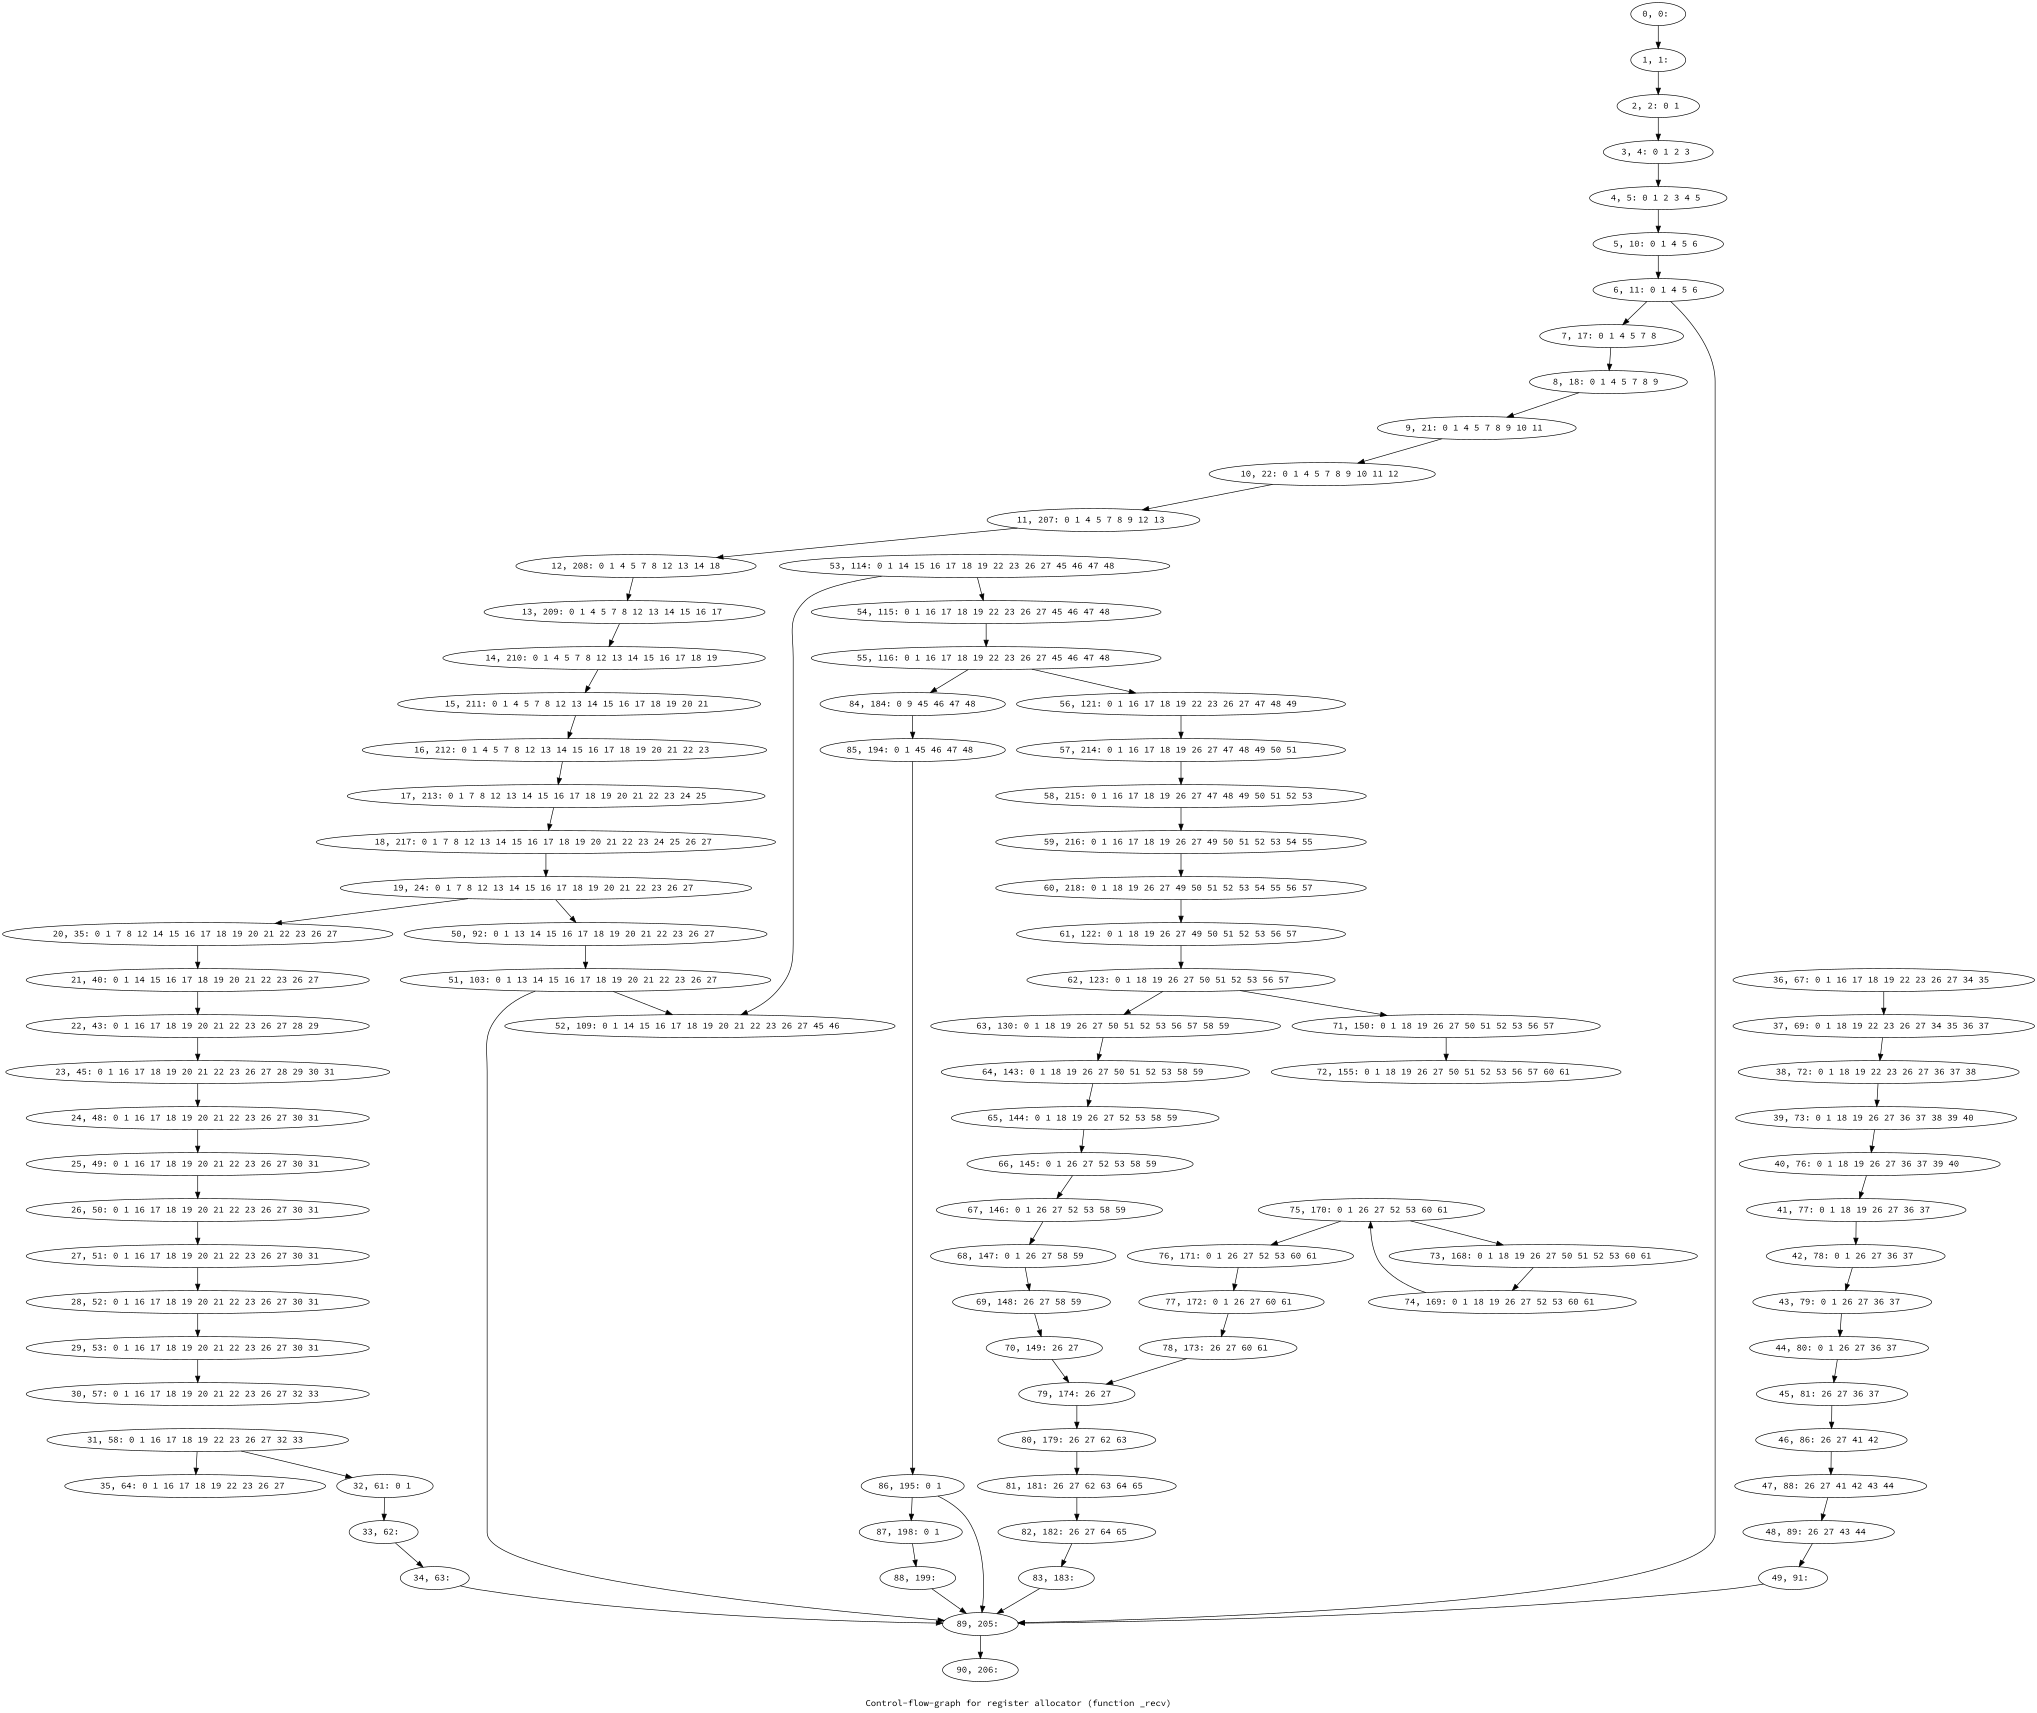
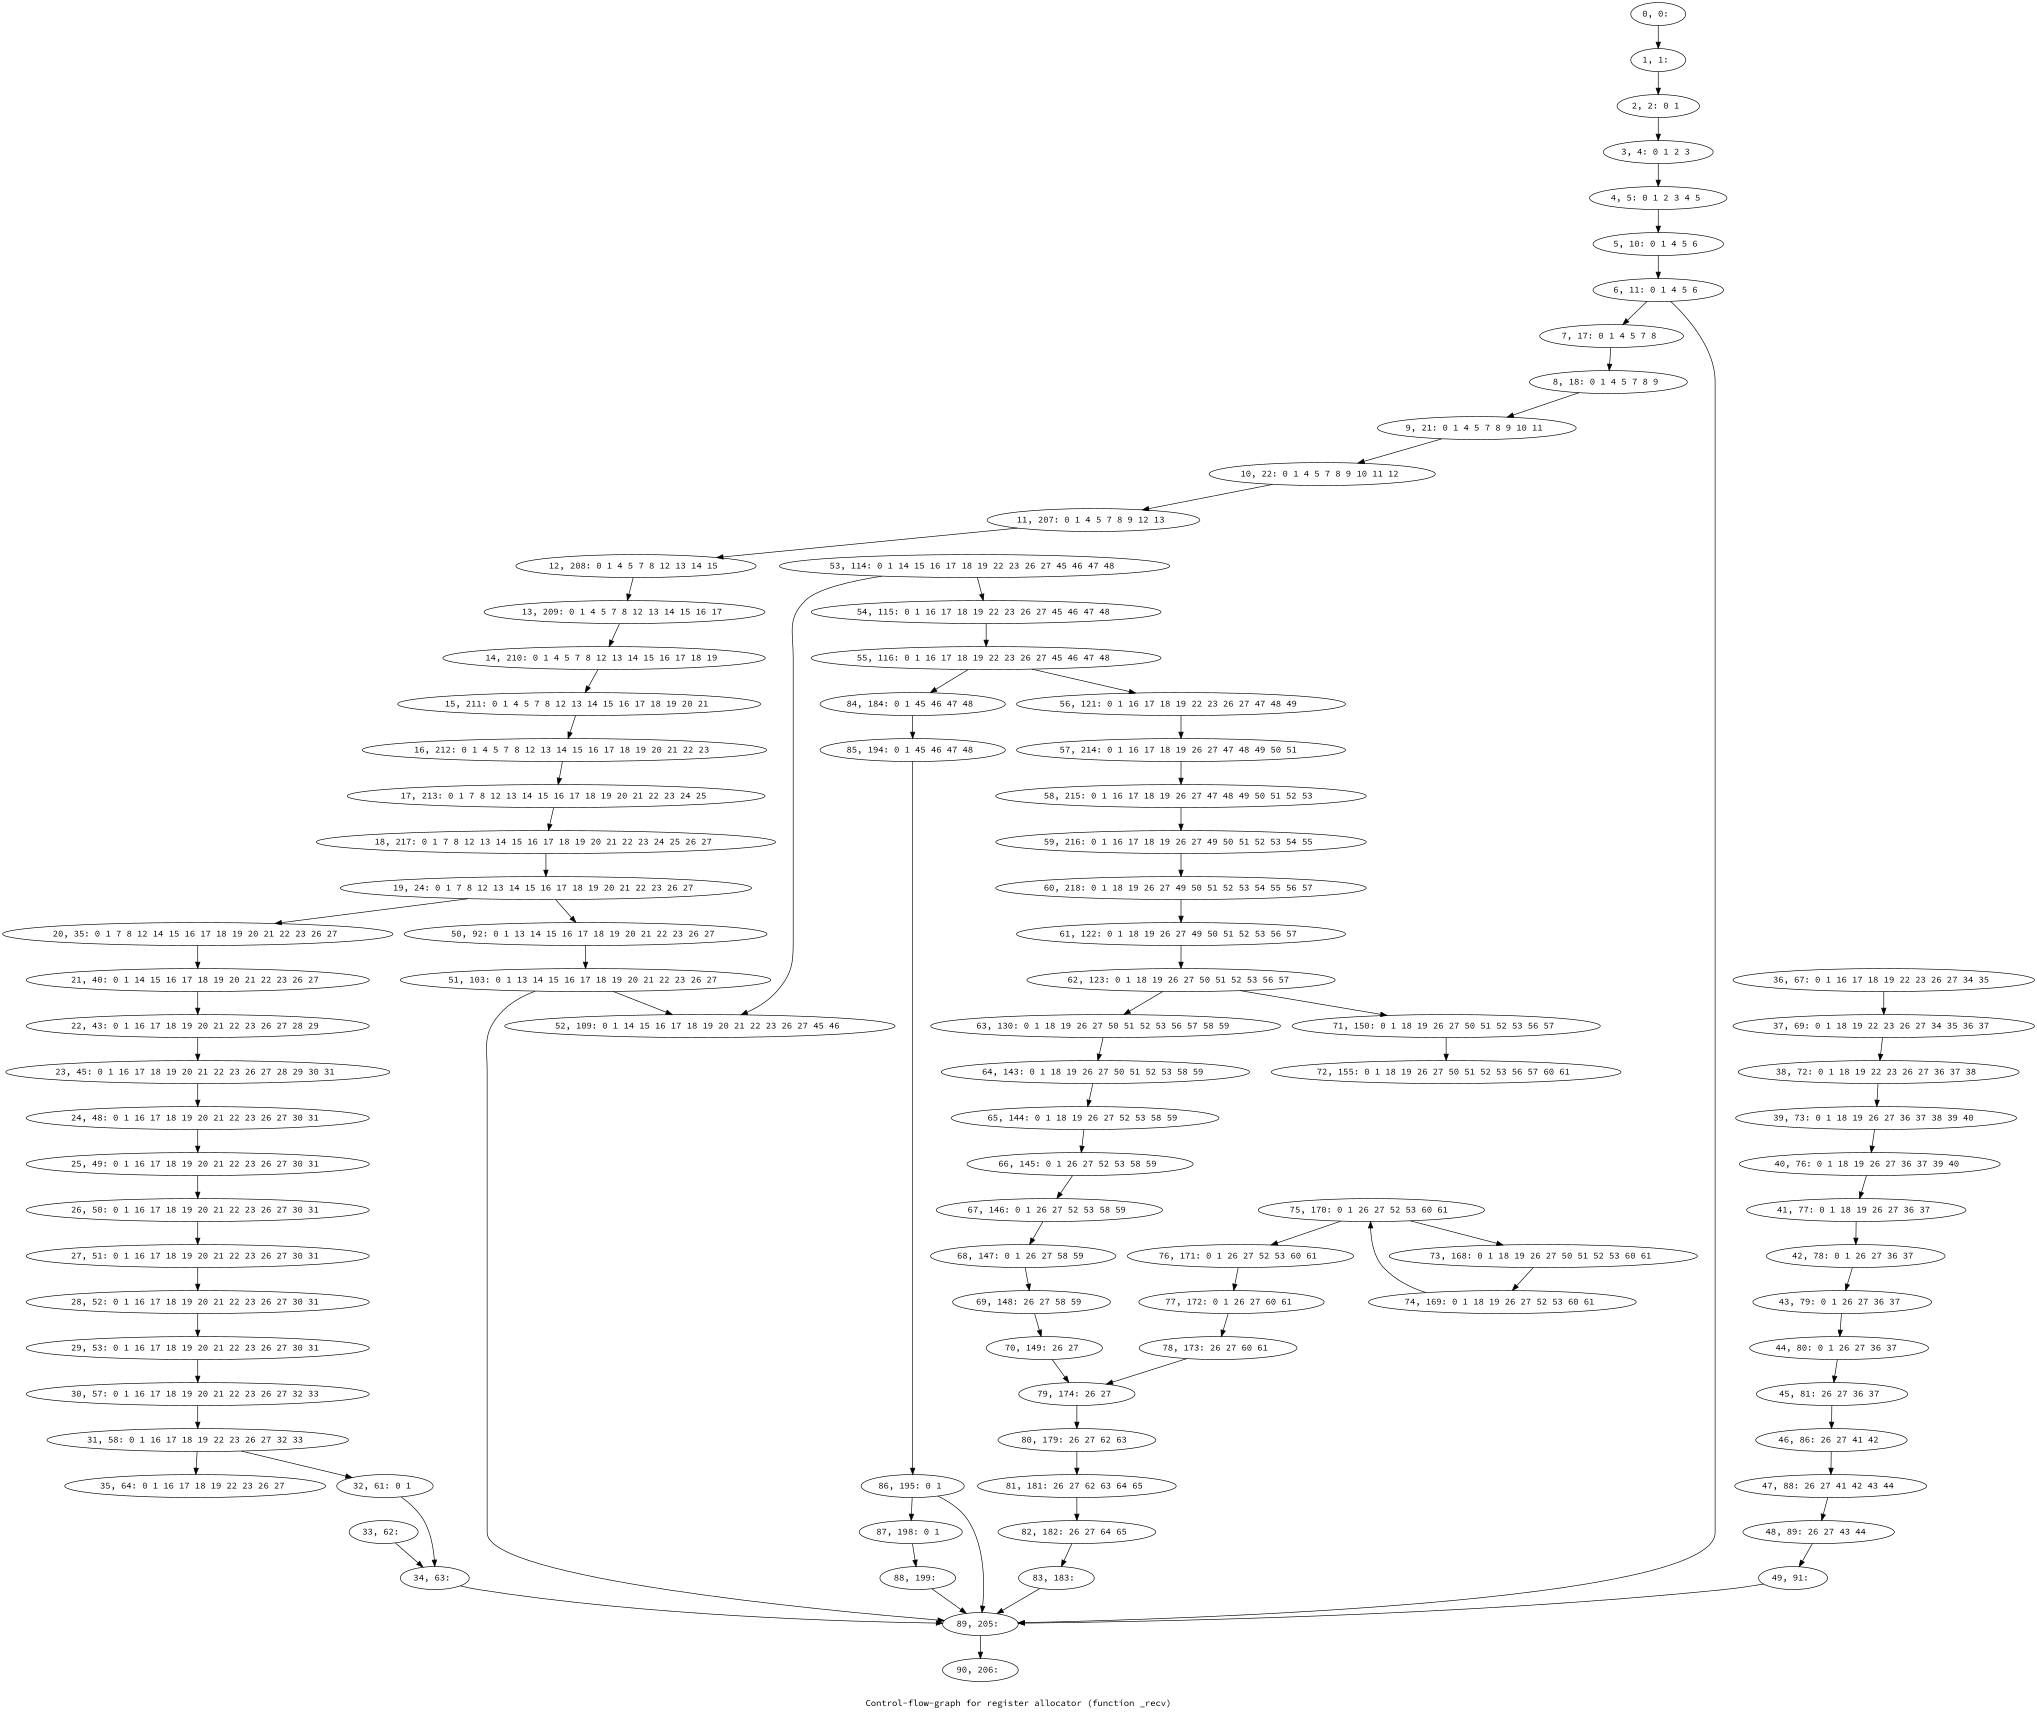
  digraph {
    fontname="Source Code Pro"
    label="Control-flow-graph for register allocator (function _recv)"
    node [fontname="Source Code Pro"]
    edge [fontname="Source Code Pro"]
    n1 [label="0, 0: "]
    n2 [label="1, 1: "]
    n3 [label="2, 2: 0 1 "]
    n4 [label="3, 4: 0 1 2 3 "]
    n5 [label="4, 5: 0 1 2 3 4 5 "]
    n6 [label="5, 10: 0 1 4 5 6 "]
    n7 [label="6, 11: 0 1 4 5 6 "]
    n8 [label="7, 17: 0 1 4 5 7 8 "]
    n9 [label="89, 205: "]
    n10 [label="8, 18: 0 1 4 5 7 8 9 "]
    n11 [label="90, 206: "]
    n12 [label="9, 21: 0 1 4 5 7 8 9 10 11 "]
    n13 [label="10, 22: 0 1 4 5 7 8 9 10 11 12 "]
    n14 [label="11, 207: 0 1 4 5 7 8 9 12 13 "]
-   n15 [label="12, 208: 0 1 4 5 7 8 12 13 14 18"]
+   n15 [label="12, 208: 0 1 4 5 7 8 12 13 14 15 "]
    n16 [label="13, 209: 0 1 4 5 7 8 12 13 14 15 16 17 "]
    n17 [label="14, 210: 0 1 4 5 7 8 12 13 14 15 16 17 18 19 "]
    n18 [label="15, 211: 0 1 4 5 7 8 12 13 14 15 16 17 18 19 20 21 "]
    n19 [label="16, 212: 0 1 4 5 7 8 12 13 14 15 16 17 18 19 20 21 22 23 "]
    n20 [label="17, 213: 0 1 7 8 12 13 14 15 16 17 18 19 20 21 22 23 24 25 "]
    n21 [label="18, 217: 0 1 7 8 12 13 14 15 16 17 18 19 20 21 22 23 24 25 26 27 "]
    n22 [label="19, 24: 0 1 7 8 12 13 14 15 16 17 18 19 20 21 22 23 26 27 "]
    n23 [label="20, 35: 0 1 7 8 12 14 15 16 17 18 19 20 21 22 23 26 27 "]
    n24 [label="50, 92: 0 1 13 14 15 16 17 18 19 20 21 22 23 26 27 "]
    n25 [label="21, 40: 0 1 14 15 16 17 18 19 20 21 22 23 26 27 "]
    n26 [label="51, 103: 0 1 13 14 15 16 17 18 19 20 21 22 23 26 27 "]
    n27 [label="22, 43: 0 1 16 17 18 19 20 21 22 23 26 27 28 29 "]
    n28 [label="23, 45: 0 1 16 17 18 19 20 21 22 23 26 27 28 29 30 31 "]
    n29 [label="24, 48: 0 1 16 17 18 19 20 21 22 23 26 27 30 31 "]
    n30 [label="25, 49: 0 1 16 17 18 19 20 21 22 23 26 27 30 31 "]
    n31 [label="26, 50: 0 1 16 17 18 19 20 21 22 23 26 27 30 31 "]
    n32 [label="27, 51: 0 1 16 17 18 19 20 21 22 23 26 27 30 31 "]
    n33 [label="28, 52: 0 1 16 17 18 19 20 21 22 23 26 27 30 31 "]
    n34 [label="29, 53: 0 1 16 17 18 19 20 21 22 23 26 27 30 31 "]
    n35 [label="30, 57: 0 1 16 17 18 19 20 21 22 23 26 27 32 33 "]
    n36 [label="31, 58: 0 1 16 17 18 19 22 23 26 27 32 33 "]
    n37 [label="32, 61: 0 1 "]
    n38 [label="35, 64: 0 1 16 17 18 19 22 23 26 27 "]
    n39 [label="33, 62: "]
    n40 [label="34, 63: "]
    n41 [label="36, 67: 0 1 16 17 18 19 22 23 26 27 34 35 "]
    n42 [label="37, 69: 0 1 18 19 22 23 26 27 34 35 36 37 "]
    n43 [label="38, 72: 0 1 18 19 22 23 26 27 36 37 38 "]
    n44 [label="39, 73: 0 1 18 19 26 27 36 37 38 39 40 "]
    n45 [label="40, 76: 0 1 18 19 26 27 36 37 39 40 "]
    n46 [label="41, 77: 0 1 18 19 26 27 36 37 "]
    n47 [label="42, 78: 0 1 26 27 36 37 "]
    n48 [label="43, 79: 0 1 26 27 36 37 "]
    n49 [label="44, 80: 0 1 26 27 36 37 "]
    n50 [label="45, 81: 26 27 36 37 "]
    n51 [label="46, 86: 26 27 41 42 "]
    n52 [label="47, 88: 26 27 41 42 43 44 "]
    n53 [label="48, 89: 26 27 43 44 "]
    n54 [label="49, 91: "]
    n55 [label="52, 109: 0 1 14 15 16 17 18 19 20 21 22 23 26 27 45 46 "]
    n56 [label="53, 114: 0 1 14 15 16 17 18 19 22 23 26 27 45 46 47 48 "]
    n57 [label="54, 115: 0 1 16 17 18 19 22 23 26 27 45 46 47 48 "]
    n58 [label="55, 116: 0 1 16 17 18 19 22 23 26 27 45 46 47 48 "]
    n59 [label="56, 121: 0 1 16 17 18 19 22 23 26 27 47 48 49 "]
-   n60 [label="84, 184: 0 9 45 46 47 48"]
+   n60 [label="84, 184: 0 1 45 46 47 48 "]
    n61 [label="57, 214: 0 1 16 17 18 19 26 27 47 48 49 50 51 "]
    n62 [label="85, 194: 0 1 45 46 47 48 "]
    n63 [label="58, 215: 0 1 16 17 18 19 26 27 47 48 49 50 51 52 53 "]
    n64 [label="59, 216: 0 1 16 17 18 19 26 27 49 50 51 52 53 54 55 "]
    n65 [label="60, 218: 0 1 18 19 26 27 49 50 51 52 53 54 55 56 57 "]
    n66 [label="61, 122: 0 1 18 19 26 27 49 50 51 52 53 56 57 "]
    n67 [label="62, 123: 0 1 18 19 26 27 50 51 52 53 56 57 "]
    n68 [label="63, 130: 0 1 18 19 26 27 50 51 52 53 56 57 58 59 "]
    n69 [label="71, 150: 0 1 18 19 26 27 50 51 52 53 56 57 "]
    n70 [label="64, 143: 0 1 18 19 26 27 50 51 52 53 58 59 "]
    n71 [label="72, 155: 0 1 18 19 26 27 50 51 52 53 56 57 60 61 "]
    n72 [label="65, 144: 0 1 18 19 26 27 52 53 58 59 "]
    n73 [label="66, 145: 0 1 26 27 52 53 58 59 "]
    n74 [label="67, 146: 0 1 26 27 52 53 58 59 "]
    n75 [label="68, 147: 0 1 26 27 58 59 "]
    n76 [label="69, 148: 26 27 58 59 "]
    n77 [label="70, 149: 26 27 "]
    n78 [label="79, 174: 26 27 "]
    n79 [label="80, 179: 26 27 62 63 "]
    n80 [label="73, 168: 0 1 18 19 26 27 50 51 52 53 60 61 "]
    n81 [label="74, 169: 0 1 18 19 26 27 52 53 60 61 "]
    n82 [label="75, 170: 0 1 26 27 52 53 60 61 "]
    n83 [label="76, 171: 0 1 26 27 52 53 60 61 "]
    n84 [label="77, 172: 0 1 26 27 60 61 "]
    n85 [label="78, 173: 26 27 60 61 "]
    n86 [label="81, 181: 26 27 62 63 64 65 "]
    n87 [label="82, 182: 26 27 64 65 "]
    n88 [label="83, 183: "]
    n89 [label="86, 195: 0 1 "]
    n90 [label="87, 198: 0 1 "]
    n91 [label="88, 199: "]
    n1 -> n2
    n2 -> n3
    n3 -> n4
    n4 -> n5
    n5 -> n6
    n6 -> n7
    n7 -> n8
    n7 -> n9
    n8 -> n10
    n9 -> n11
    n10 -> n12
    n12 -> n13
    n13 -> n14
    n14 -> n15
    n15 -> n16
    n16 -> n17
    n17 -> n18
    n18 -> n19
    n19 -> n20
    n20 -> n21
    n21 -> n22
    n22 -> n23
    n22 -> n24
    n23 -> n25
    n24 -> n26
    n25 -> n27
    n26 -> n9
    n26 -> n55
    n27 -> n28
    n28 -> n29
    n29 -> n30
    n30 -> n31
    n31 -> n32
    n32 -> n33
    n33 -> n34
    n34 -> n35
+   n35 -> n36
    n36 -> n37
    n36 -> n38
-   n37 -> n39
+   n37 -> n40
    n39 -> n40
    n40 -> n9
    n41 -> n42
    n42 -> n43
    n43 -> n44
    n44 -> n45
    n45 -> n46
    n46 -> n47
    n47 -> n48
    n48 -> n49
    n49 -> n50
    n50 -> n51
    n51 -> n52
    n52 -> n53
    n53 -> n54
    n54 -> n9
    n56 -> n55
    n56 -> n57
    n57 -> n58
    n58 -> n59
    n58 -> n60
    n59 -> n61
    n60 -> n62
    n61 -> n63
    n62 -> n89
    n63 -> n64
    n64 -> n65
    n65 -> n66
    n66 -> n67
    n67 -> n68
    n67 -> n69
    n68 -> n70
    n69 -> n71
    n70 -> n72
    n72 -> n73
    n73 -> n74
    n74 -> n75
    n75 -> n76
    n76 -> n77
    n77 -> n78
    n78 -> n79
    n79 -> n86
    n80 -> n81
    n81 -> n82
    n82 -> n80
    n82 -> n83
    n83 -> n84
    n84 -> n85
    n85 -> n78
    n86 -> n87
    n87 -> n88
    n88 -> n9
    n89 -> n9
    n89 -> n90
    n90 -> n91
    n91 -> n9
  }
